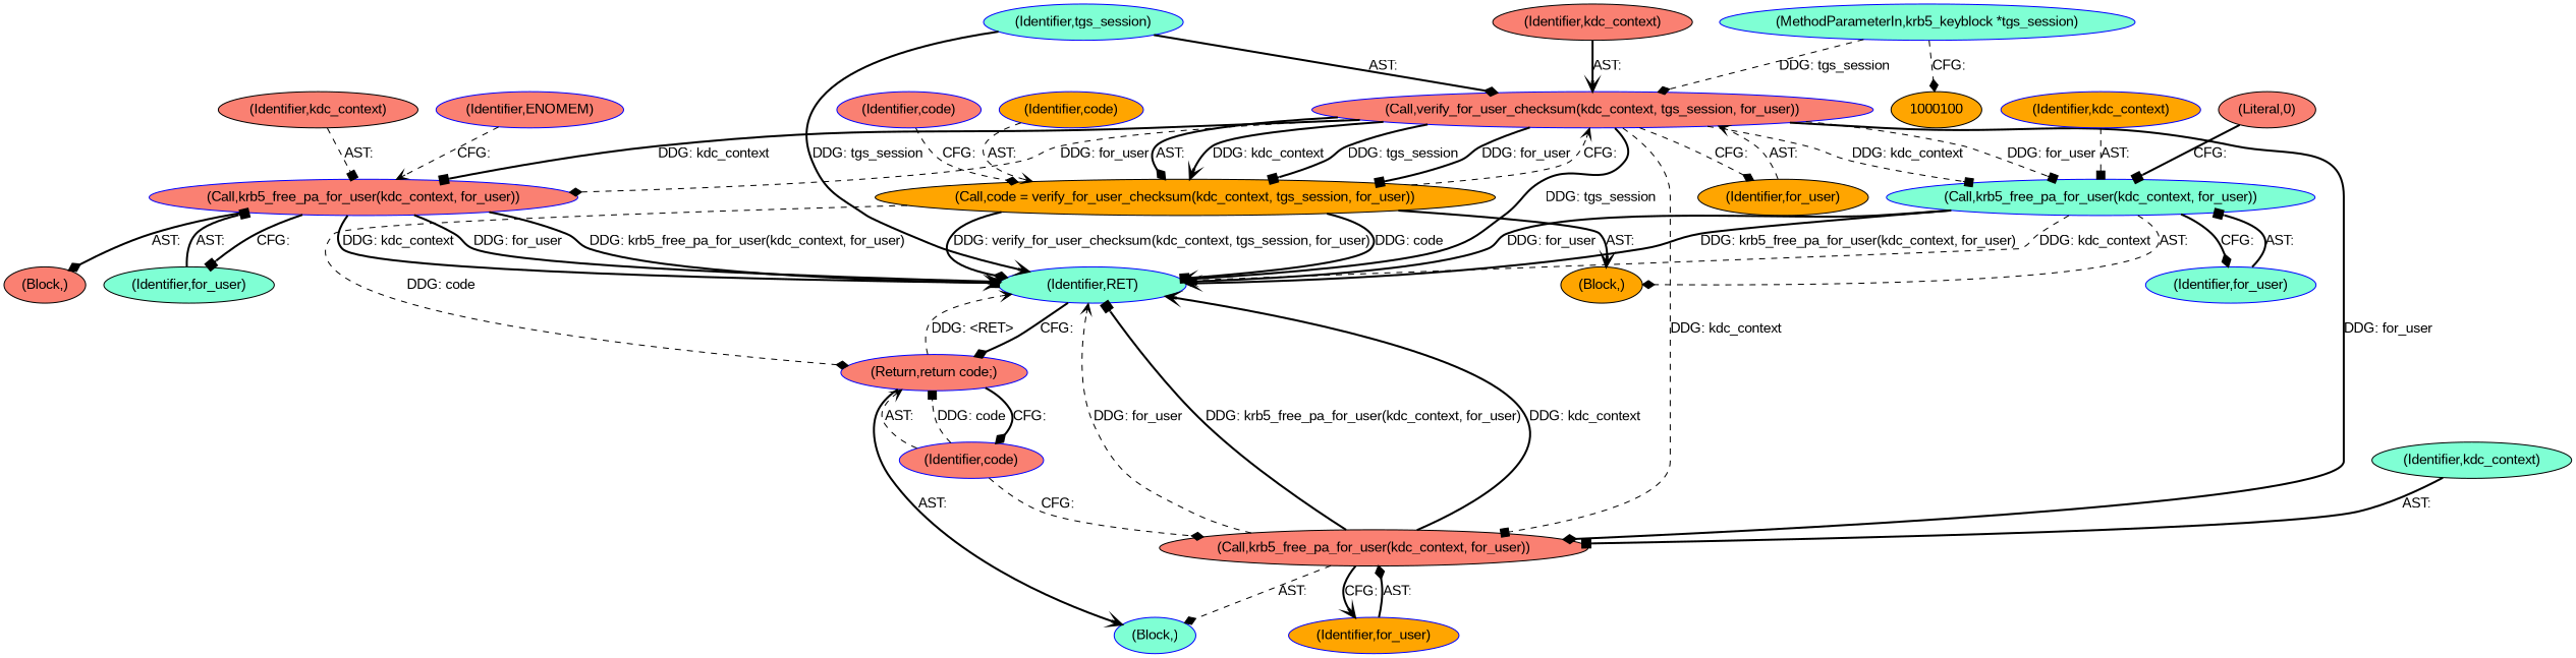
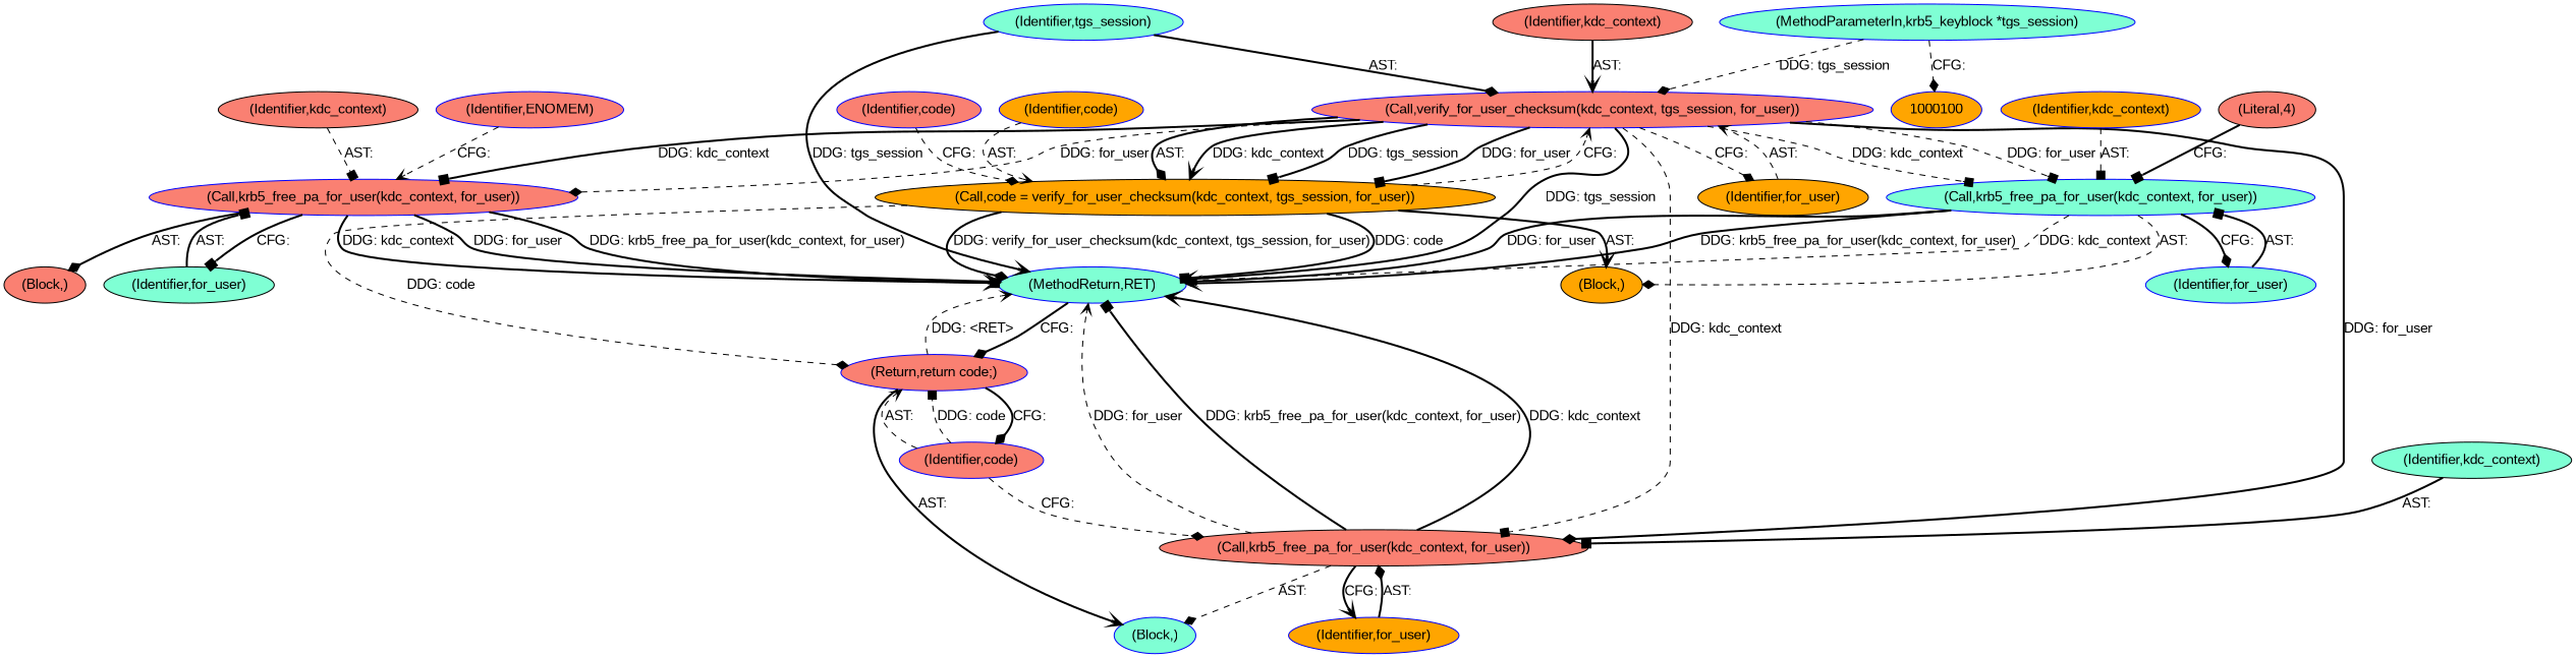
  digraph {
    fontname="Liberation Sans"
    node [color=blue fillcolor=salmon fontname="Liberation Sans" style=filled]
    edge [arrowhead=diamond fontname="Liberation Sans" style=bold]
    n1 [label="(Call,verify_for_user_checksum(kdc_context, tgs_session, for_user))"]
    n2 [color=black fillcolor=orange label="(Call,code = verify_for_user_checksum(kdc_context, tgs_session, for_user))"]
    n3 [color=black label="(Call,krb5_free_pa_for_user(kdc_context, for_user))"]
    n4 [label="(Call,krb5_free_pa_for_user(kdc_context, for_user))"]
    n5 [fillcolor=aquamarine label="(Call,krb5_free_pa_for_user(kdc_context, for_user))"]
    n6 [color=black fillcolor=orange label="(Identifier,for_user)"]
-   n7 [fillcolor=aquamarine label="(Identifier,RET)"]
+   n7 [fillcolor=aquamarine label="(MethodReturn,RET)"]
    n8 [label="(Return,return code;)"]
    n9 [color=black fillcolor=orange label="(Block,)"]
    n10 [fillcolor=aquamarine label="(Block,)"]
    n11 [fillcolor=orange label="(Identifier,for_user)"]
    n12 [color=black fillcolor=aquamarine label="(Identifier,for_user)"]
    n13 [color=black label="(Block,)"]
    n14 [fillcolor=aquamarine label="(Identifier,for_user)"]
    n15 [fillcolor=aquamarine label="(MethodParameterIn,krb5_keyblock *tgs_session)"]
-   1000100 [color=black fillcolor=orange]
+   1000100 [fillcolor=orange]
    n17 [label="(Identifier,code)"]
    n18 [label="(Identifier,code)"]
    n19 [fillcolor=aquamarine label="(Identifier,tgs_session)"]
    n20 [color=black fillcolor=aquamarine label="(Identifier,kdc_context)"]
-   n21 [color=black label="(Literal,0)"]
+   n21 [color=black label="(Literal,4)"]
    n22 [label="(Identifier,ENOMEM)"]
    n23 [fillcolor=orange label="(Identifier,kdc_context)"]
    n24 [fillcolor=orange label="(Identifier,code)"]
    n25 [color=black label="(Identifier,kdc_context)"]
    n26 [color=black label="(Identifier,kdc_context)"]
    n1 -> n2 [label="AST: "]
    n1 -> n2 [arrowhead=vee label="DDG: kdc_context"]
    n1 -> n2 [arrowhead=box label="DDG: tgs_session"]
    n1 -> n2 [arrowhead=box label="DDG: for_user"]
    n1 -> n3 [arrowhead=box label="DDG: kdc_context" style=dashed]
    n1 -> n3 [label="DDG: for_user"]
    n1 -> n4 [arrowhead=box label="DDG: kdc_context"]
    n1 -> n4 [label="DDG: for_user" style=dashed]
    n1 -> n5 [arrowhead=box label="DDG: kdc_context" style=dashed]
    n1 -> n5 [arrowhead=box label="DDG: for_user" style=dashed]
    n1 -> n6 [label="CFG: " style=dashed]
    n1 -> n7 [arrowhead=vee label="DDG: tgs_session"]
    n2 -> n1 [arrowhead=vee label="CFG: " style=dashed]
    n2 -> n7 [label="DDG: verify_for_user_checksum(kdc_context, tgs_session, for_user)"]
    n2 -> n7 [arrowhead=box label="DDG: code"]
    n2 -> n8 [label="DDG: code" style=dashed]
    n2 -> n9 [arrowhead=vee label="AST: "]
    n3 -> n7 [arrowhead=vee label="DDG: for_user" style=dashed]
    n3 -> n7 [arrowhead=box label="DDG: krb5_free_pa_for_user(kdc_context, for_user)"]
    n3 -> n7 [arrowhead=vee label="DDG: kdc_context"]
    n3 -> n10 [label="AST: " style=dashed]
    n3 -> n11 [arrowhead=vee label="CFG: "]
    n4 -> n7 [arrowhead=vee label="DDG: krb5_free_pa_for_user(kdc_context, for_user)"]
    n4 -> n7 [arrowhead=box label="DDG: kdc_context"]
    n4 -> n7 [arrowhead=vee label="DDG: for_user"]
    n4 -> n12 [arrowhead=box label="CFG: "]
    n4 -> n13 [label="AST: "]
    n5 -> n7 [label="DDG: kdc_context" style=dashed]
    n5 -> n7 [label="DDG: for_user"]
    n5 -> n7 [arrowhead=vee label="DDG: krb5_free_pa_for_user(kdc_context, for_user)"]
    n5 -> n9 [label="AST: " style=dashed]
    n5 -> n14 [label="CFG: "]
    n6 -> n1 [arrowhead=vee label="AST: " style=dashed]
    n7 -> n8 [label="CFG: "]
    n8 -> n7 [arrowhead=vee label="DDG: <RET>" style=dashed]
    n8 -> n10 [arrowhead=vee label="AST: "]
    n8 -> n17 [label="CFG: "]
    n11 -> n3 [label="AST: "]
    n12 -> n4 [arrowhead=box label="AST: "]
    n14 -> n5 [arrowhead=box label="AST: "]
    n15 -> n1 [label="DDG: tgs_session" style=dashed]
    n15 -> 1000100 [label="CFG: " style=dashed]
    n17 -> n3 [label="CFG: " style=dashed]
    n17 -> n8 [arrowhead=vee label="AST: " style=dashed]
    n17 -> n8 [arrowhead=box label="DDG: code" style=dashed]
    n18 -> n2 [label="CFG: " style=dashed]
    n19 -> n1 [label="AST: "]
    n19 -> n7 [arrowhead=vee label="DDG: tgs_session"]
    n20 -> n3 [arrowhead=box label="AST: "]
    n21 -> n5 [arrowhead=box label="CFG: "]
    n22 -> n4 [arrowhead=vee label="CFG: " style=dashed]
    n23 -> n5 [arrowhead=box label="AST: " style=dashed]
    n24 -> n2 [arrowhead=vee label="AST: " style=dashed]
    n25 -> n4 [arrowhead=box label="AST: " style=dashed]
    n26 -> n1 [arrowhead=vee label="AST: "]
  }
